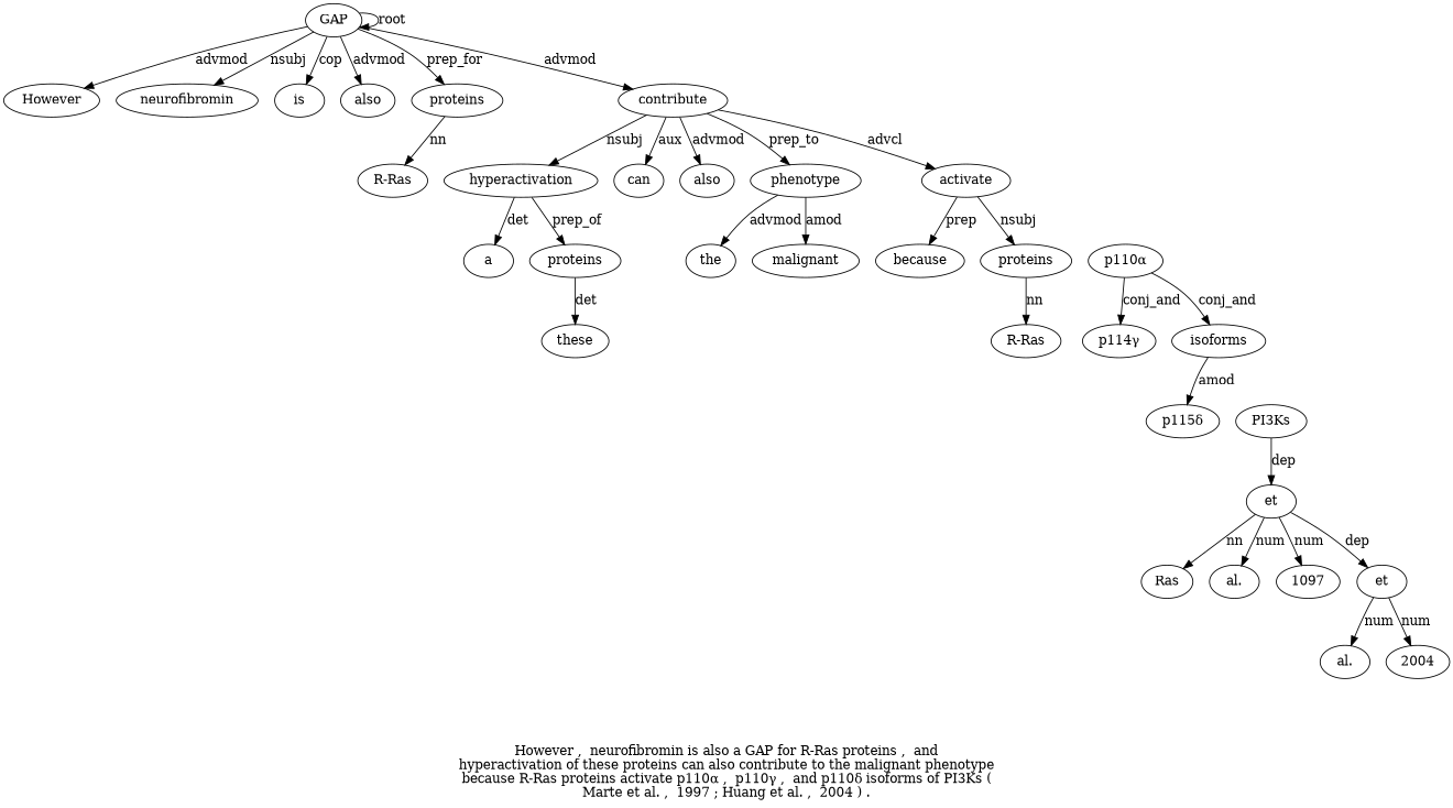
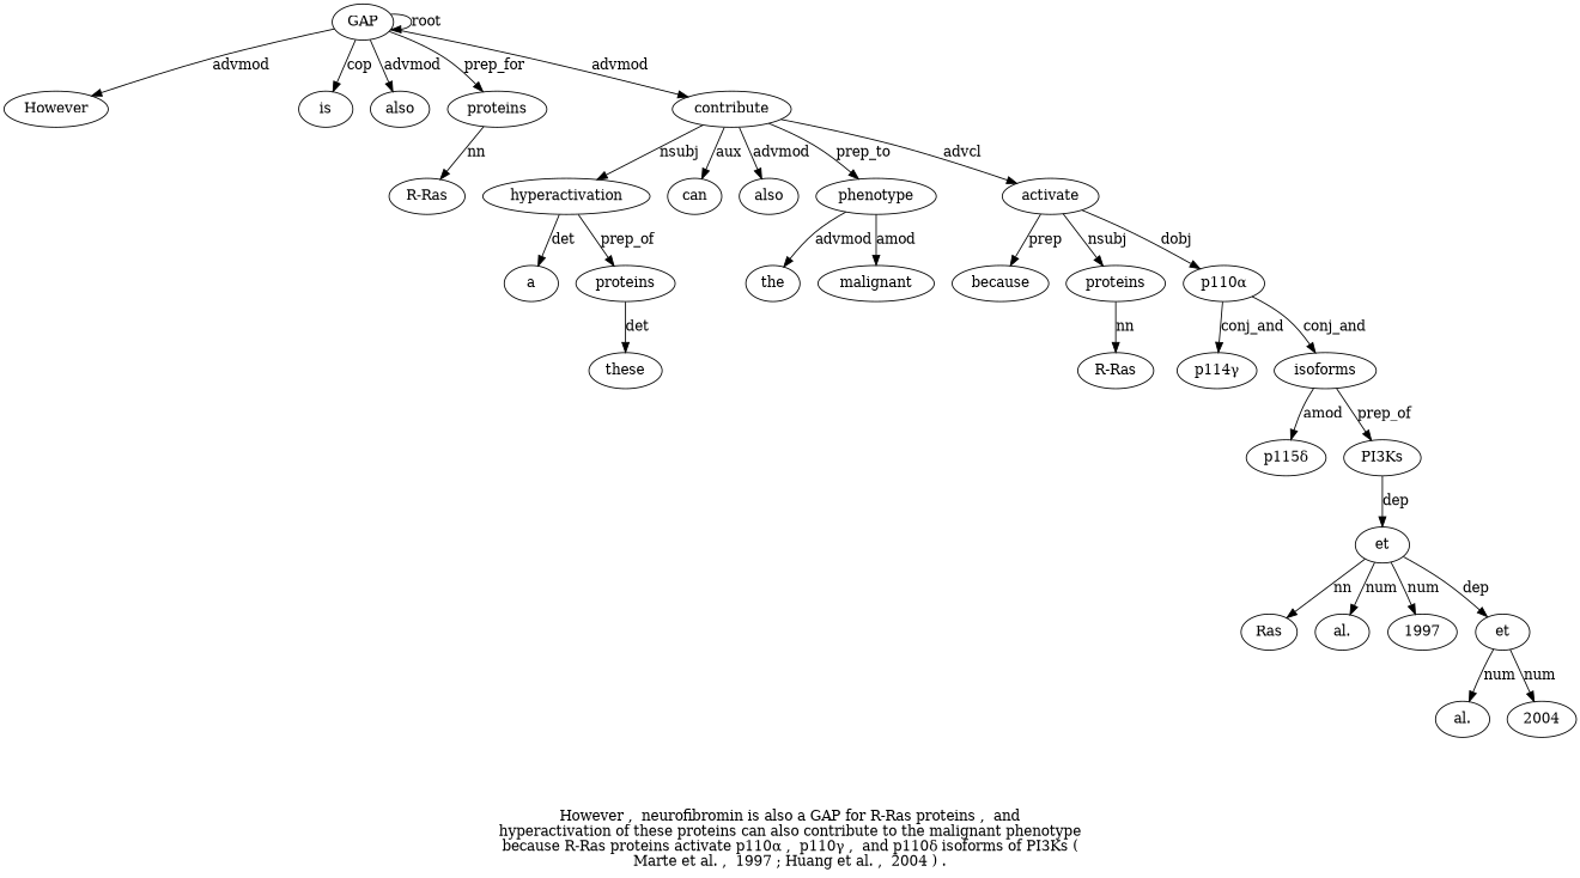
  digraph {
    label="However ,  neurofibromin is also a GAP for R-Ras proteins ,  and\nhyperactivation of these proteins can also contribute to the malignant phenotype\nbecause R-Ras proteins activate p110α ,  p110γ ,  and p110δ isoforms of PI3Ks (\nMarte et al. ,  1997 ; Huang et al. ,  2004 ) ."
    node [fillcolor=white style=filled]
    n1 [label=GAP]
    n2 [label=However]
-   n3 [label=neurofibromin]
    n4 [label=is]
    n5 [label=also]
    n6 [label=proteins]
    n7 [label=contribute]
    n8 [label=a]
    n9 [label="R-Ras"]
    n10 [label=hyperactivation]
    n11 [label=can]
    n12 [label=also]
    n13 [label=phenotype]
    n14 [label=activate]
    n15 [label=proteins]
    n16 [label=the]
    n17 [label=malignant]
    n18 [label=because]
    n19 [label=proteins]
    n20 [label="p110α"]
    n21 [label=these]
    n22 [label="R-Ras"]
    n23 [label="p114γ"]
    n24 [label=isoforms]
    n25 [label="p115δ"]
    n26 [label=PI3Ks]
    n27 [label=et]
    n28 [label=Ras]
    n29 [label="al."]
-   n30 [label=1097]
+   n30 [label=1997]
    n31 [label=et]
    n32 [label="al."]
    n33 [label=2004]
    n1 -> n1 [label=root]
    n1 -> n2 [label=advmod]
-   n1 -> n3 [label=nsubj]
    n1 -> n4 [label=cop]
    n1 -> n5 [label=advmod]
    n1 -> n6 [label=prep_for]
    n1 -> n7 [label=advmod]
    n6 -> n9 [label=nn]
    n7 -> n10 [label=nsubj]
    n7 -> n11 [label=aux]
    n7 -> n12 [label=advmod]
    n7 -> n13 [label=prep_to]
    n7 -> n14 [label=advcl]
    n10 -> n8 [label=det]
    n10 -> n15 [label=prep_of]
    n13 -> n16 [label=advmod]
    n13 -> n17 [label=amod]
    n14 -> n18 [label=prep]
    n14 -> n19 [label=nsubj]
+   n14 -> n20 [label=dobj]
    n15 -> n21 [label=det]
    n19 -> n22 [label=nn]
    n20 -> n23 [label=conj_and]
    n20 -> n24 [label=conj_and]
    n24 -> n25 [label=amod]
+   n24 -> n26 [label=prep_of]
    n26 -> n27 [label=dep]
    n27 -> n28 [label=nn]
    n27 -> n29 [label=num]
    n27 -> n30 [label=num]
    n27 -> n31 [label=dep]
    n31 -> n32 [label=num]
    n31 -> n33 [label=num]
  }
